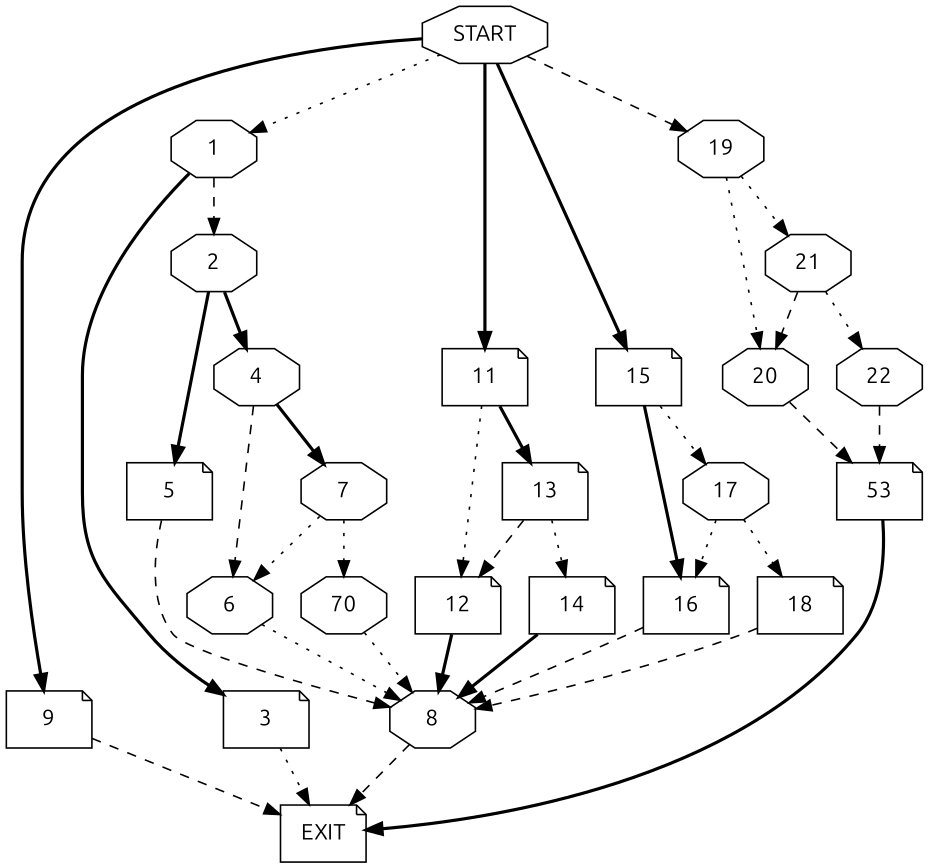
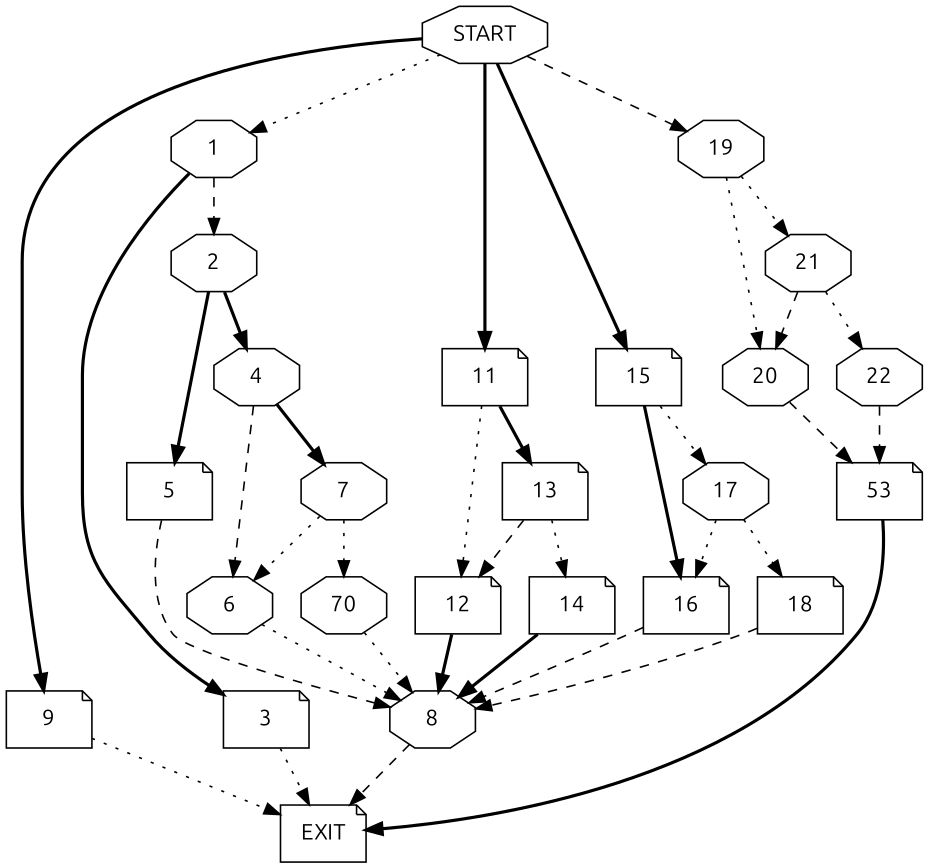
  digraph {
    fontname=Ubuntu
    node [fontname=Ubuntu shape=octagon]
    edge [fontname=Ubuntu style=dotted]
    n1 [label=START]
    1
    9 [shape=note]
    11 [shape=note]
    15 [shape=note]
    19
    2
    3 [shape=note]
    n9 [label=EXIT shape=note]
    12 [shape=note]
    13 [shape=note]
    16 [shape=note]
    17
    20
    21
    4
    5 [shape=note]
    6
    7
    8
    n21 [label=70]
    14 [shape=note]
    18 [shape=note]
    n24 [label=53 shape=note]
    22
    n1 -> 1
    n1 -> 9 [style=bold]
    n1 -> 11 [style=bold]
    n1 -> 15 [style=bold]
    n1 -> 19 [style=dashed]
    1 -> 2 [style=dashed]
    1 -> 3 [style=bold]
-   9 -> n9 [style=dashed]
+   9 -> n9
    11 -> 12
    11 -> 13 [style=bold]
    15 -> 16 [style=bold]
    15 -> 17
    19 -> 20
    19 -> 21
    2 -> 4 [style=bold]
    2 -> 5 [style=bold]
    3 -> n9
    12 -> 8 [style=bold]
    13 -> 12 [style=dashed]
    13 -> 14
    16 -> 8 [style=dashed]
    17 -> 16
    17 -> 18
    20 -> n24 [style=dashed]
    21 -> 20 [style=dashed]
    21 -> 22
    4 -> 6 [style=dashed]
    4 -> 7 [style=bold]
    5 -> 8 [style=dashed]
    6 -> 8
    7 -> 6
    7 -> n21
    8 -> n9 [style=dashed]
    n21 -> 8
    14 -> 8 [style=bold]
    18 -> 8 [style=dashed]
    n24 -> n9 [style=bold]
    22 -> n24 [style=dashed]
  }
